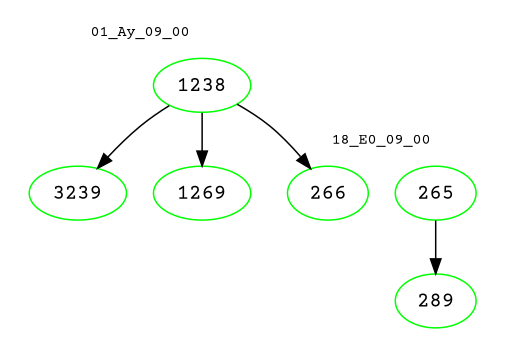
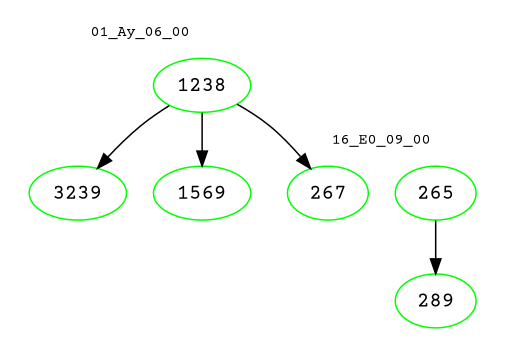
  digraph {
    fontname="Courier Prime"
    node [color=green fontname="Courier Prime"]
    edge [color=black fontname="Courier Prime"]
    n1 [label=1238]
    n2 [label=3239]
-   n3 [label=1269]
+   n3 [label=1569]
    n4 [label=265]
-   n5 [label=266]
+   n5 [label=267]
    n6 [label=289]
    subgraph cluster_1 {
      color=white
      fontsize=10
-     label="01_Ay_09_00"
+     label="01_Ay_06_00"
      n1
      n2
      n3
    }
    subgraph cluster_2 {
      color=white
      fontsize=10
-     label="18_E0_09_00"
+     label="16_E0_09_00"
      n4
      n5
      n6
    }
    n1 -> n2
    n1 -> n3
    n1 -> n5
    n4 -> n6
  }
